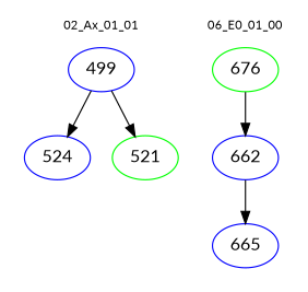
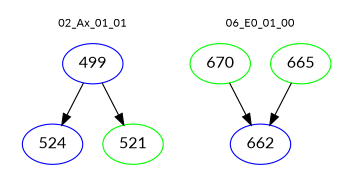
  digraph {
    fontname=Lato
    node [color=blue fontname=Lato]
    edge [color=black fontname=Lato]
    n1 [label=524]
    n2 [label=499]
    n3 [color=green label=521]
-   n4 [label=665]
+   n4 [color=green label=665]
    n5 [label=662]
-   n6 [color=green label=676]
+   n6 [color=green label=670]
    subgraph cluster_1 {
      color=white
      fontsize=10
      label="02_Ax_01_01"
      n1
      n2
      n3
    }
    subgraph cluster_2 {
      color=white
      fontsize=10
      label="06_E0_01_00"
      n4
      n5
      n6
    }
    n2 -> n1
    n2 -> n3
-   n5 -> n4
+   n4 -> n5
    n6 -> n5
  }
